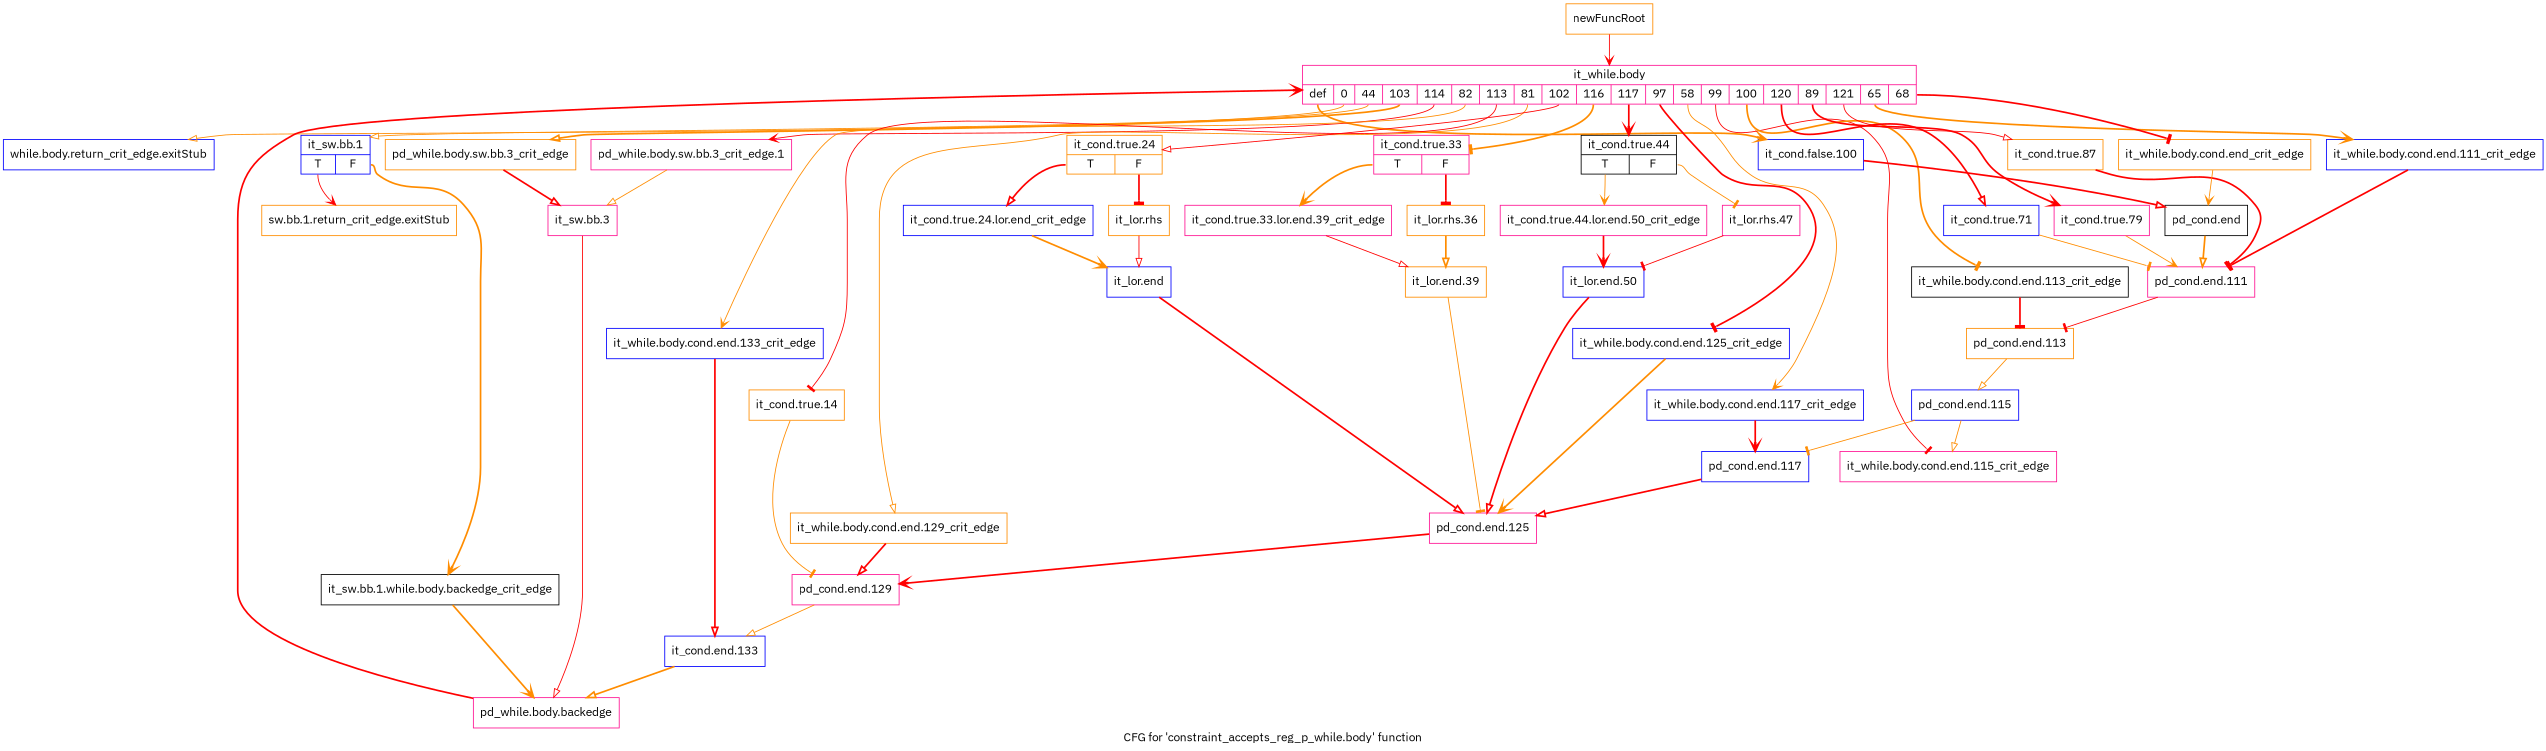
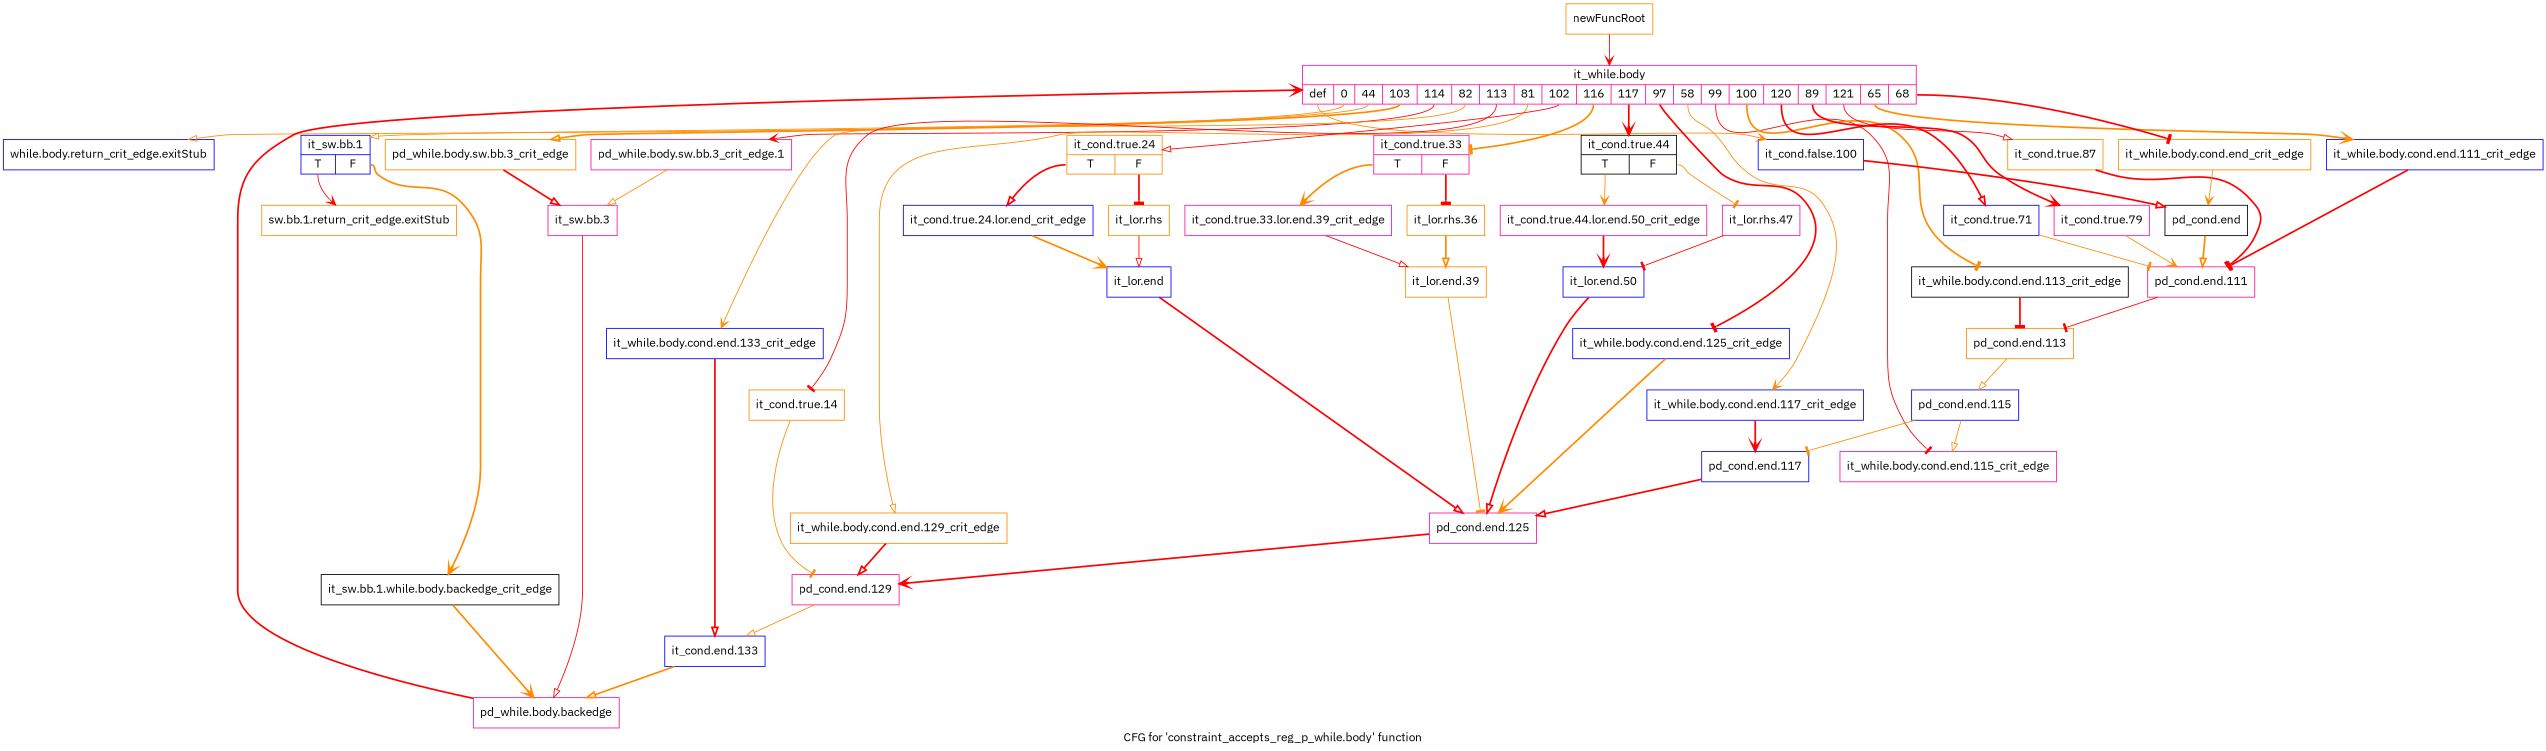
  digraph {
    fontname="IBM Plex Sans"
    label="CFG for 'constraint_accepts_reg_p_while.body' function"
    node [color=blue fontname="IBM Plex Sans" shape=record]
    edge [arrowhead=onormal color=red fontname="IBM Plex Sans" style=bold]
    n1 [color=darkorange label="{newFuncRoot}"]
    n2 [color=deeppink label="{it_while.body|{<s0>def|<s1>0|<s2>44|<s3>103|<s4>114|<s5>82|<s6>113|<s7>81|<s8>102|<s9>116|<s10>117|<s11>97|<s12>58|<s13>99|<s14>100|<s15>120|<s16>89|<s17>121|<s18>65|<s19>68}}"]
    n3 [label="{while.body.return_crit_edge.exitStub}"]
    n4 [label="{it_cond.false.100}"]
    n5 [label="{it_sw.bb.1|{<s0>T|<s1>F}}"]
    n6 [color=darkorange label="{pd_while.body.sw.bb.3_crit_edge}"]
    n7 [color=deeppink label="{pd_while.body.sw.bb.3_crit_edge.1}"]
    n8 [label="{it_while.body.cond.end.133_crit_edge}"]
    n9 [color=darkorange label="{it_cond.true.14}"]
    n10 [color=darkorange label="{it_while.body.cond.end.129_crit_edge}"]
    n11 [color=darkorange label="{it_cond.true.24|{<s0>T|<s1>F}}"]
    n12 [color=deeppink label="{it_cond.true.33|{<s0>T|<s1>F}}"]
    n13 [color=black label="{it_cond.true.44|{<s0>T|<s1>F}}"]
    n14 [label="{it_while.body.cond.end.125_crit_edge}"]
    n15 [label="{it_while.body.cond.end.117_crit_edge}"]
    n16 [color=deeppink label="{it_while.body.cond.end.115_crit_edge}"]
    n17 [color=black label="{it_while.body.cond.end.113_crit_edge}"]
    n18 [label="{it_cond.true.71}"]
    n19 [color=deeppink label="{it_cond.true.79}"]
    n20 [color=darkorange label="{it_cond.true.87}"]
    n21 [label="{it_while.body.cond.end.111_crit_edge}"]
    n22 [color=darkorange label="{it_while.body.cond.end_crit_edge}"]
    n23 [color=black label="{pd_cond.end}"]
    n24 [color=darkorange label="{sw.bb.1.return_crit_edge.exitStub}"]
    n25 [color=black label="{it_sw.bb.1.while.body.backedge_crit_edge}"]
    n26 [color=deeppink label="{it_sw.bb.3}"]
    n27 [label="{it_cond.end.133}"]
    n28 [color=deeppink label="{pd_cond.end.129}"]
    n29 [label="{it_cond.true.24.lor.end_crit_edge}"]
    n30 [color=darkorange label="{it_lor.rhs}"]
    n31 [color=deeppink label="{it_cond.true.33.lor.end.39_crit_edge}"]
    n32 [color=darkorange label="{it_lor.rhs.36}"]
    n33 [color=deeppink label="{it_cond.true.44.lor.end.50_crit_edge}"]
    n34 [color=deeppink label="{it_lor.rhs.47}"]
    n35 [color=deeppink label="{pd_cond.end.125}"]
    n36 [label="{pd_cond.end.117}"]
    n37 [color=darkorange label="{pd_cond.end.113}"]
    n38 [color=deeppink label="{pd_cond.end.111}"]
    n39 [color=deeppink label="{pd_while.body.backedge}"]
    n40 [label="{it_lor.end}"]
    n41 [color=darkorange label="{it_lor.end.39}"]
    n42 [label="{it_lor.end.50}"]
    n43 [label="{pd_cond.end.115}"]
    n1 -> n2 [arrowhead=vee style=solid]
    n2 -> n3 [color=darkorange style=solid tailport=s1]
-   n2 -> n4 [arrowhead=vee color=darkorange tailport=s0]
+   n2 -> n4 [arrowhead=vee color=darkorange style=solid tailport=s0]
    n2 -> n5 [color=darkorange style=solid tailport=s2]
    n2 -> n6 [color=darkorange tailport=s3]
    n2 -> n7 [arrowhead=vee style=solid tailport=s4]
    n2 -> n8 [arrowhead=vee color=darkorange style=solid tailport=s5]
    n2 -> n9 [arrowhead=tee style=solid tailport=s6]
    n2 -> n10 [color=darkorange style=solid tailport=s7]
    n2 -> n11 [style=solid tailport=s8]
    n2 -> n12 [arrowhead=tee color=darkorange tailport=s9]
    n2 -> n13 [arrowhead=vee tailport=s10]
    n2 -> n14 [arrowhead=tee tailport=s11]
    n2 -> n15 [arrowhead=vee color=darkorange style=solid tailport=s12]
    n2 -> n16 [arrowhead=tee style=solid tailport=s13]
    n2 -> n17 [arrowhead=tee color=darkorange tailport=s14]
    n2 -> n18 [tailport=s15]
    n2 -> n19 [arrowhead=vee tailport=s16]
    n2 -> n20 [style=solid tailport=s17]
    n2 -> n21 [arrowhead=vee color=darkorange tailport=s18]
    n2 -> n22 [arrowhead=tee tailport=s19]
    n4 -> n23
    n5 -> n24 [arrowhead=vee style=solid tailport=s0]
    n5 -> n25 [arrowhead=vee color=darkorange tailport=s1]
    n6 -> n26
    n7 -> n26 [color=darkorange style=solid]
    n8 -> n27
    n9 -> n28 [arrowhead=tee color=darkorange style=solid]
    n10 -> n28
    n11 -> n29 [tailport=s0]
    n11 -> n30 [arrowhead=tee tailport=s1]
    n12 -> n31 [arrowhead=vee color=darkorange tailport=s0]
    n12 -> n32 [arrowhead=tee tailport=s1]
    n13 -> n33 [arrowhead=vee color=darkorange style=solid tailport=s0]
    n13 -> n34 [arrowhead=tee color=darkorange style=solid tailport=s1]
    n14 -> n35 [arrowhead=vee color=darkorange]
    n15 -> n36 [arrowhead=vee]
    n17 -> n37 [arrowhead=tee]
    n18 -> n38 [arrowhead=tee color=darkorange style=solid]
    n19 -> n38 [arrowhead=vee color=darkorange style=solid]
    n20 -> n38 [arrowhead=tee]
    n21 -> n38 [arrowhead=tee]
    n22 -> n23 [arrowhead=vee color=darkorange style=solid]
    n23 -> n38 [color=darkorange]
    n25 -> n39 [arrowhead=vee color=darkorange]
    n26 -> n39 [style=solid]
    n27 -> n39 [color=darkorange]
    n28 -> n27 [color=darkorange style=solid]
    n29 -> n40 [arrowhead=vee color=darkorange]
    n30 -> n40 [style=solid]
    n31 -> n41 [style=solid]
    n32 -> n41 [color=darkorange]
    n33 -> n42 [arrowhead=vee]
    n34 -> n42 [arrowhead=tee style=solid]
    n35 -> n28 [arrowhead=vee]
    n36 -> n35
    n37 -> n43 [color=darkorange style=solid]
    n38 -> n37 [arrowhead=tee style=solid]
    n39 -> n2 [arrowhead=vee]
    n40 -> n35
    n41 -> n35 [arrowhead=tee color=darkorange style=solid]
    n42 -> n35
    n43 -> n16 [color=darkorange style=solid]
    n43 -> n36 [arrowhead=tee color=darkorange style=solid]
  }
